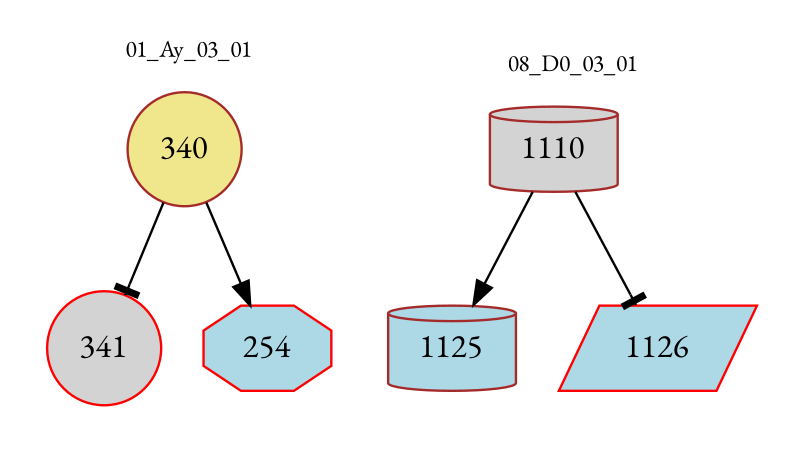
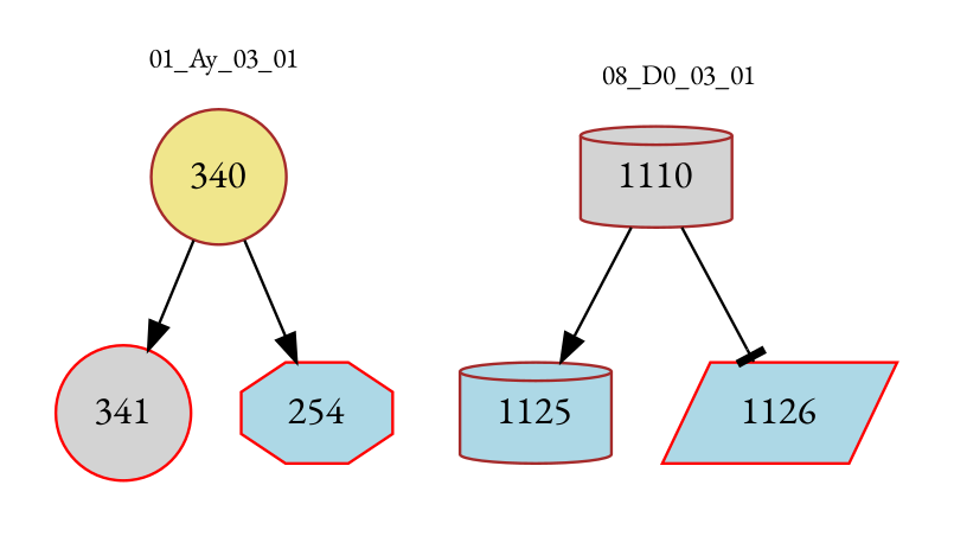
  digraph {
    fontname="EB Garamond"
    node [color=brown fillcolor=lightblue fontname="EB Garamond" shape=circle style=filled]
    edge [arrowhead=tee color=black fontname="EB Garamond"]
    n1 [fillcolor=khaki label=340]
    n2 [color=red fillcolor=lightgrey label=341]
    n3 [color=red label=254 shape=octagon]
    n4 [fillcolor=lightgrey label=1110 shape=cylinder]
    n5 [label=1125 shape=cylinder]
    n6 [color=red label=1126 shape=parallelogram]
    subgraph cluster_1 {
      color=white
      fontsize=10
      label="01_Ay_03_01"
      n1
      n2
      n3
    }
    subgraph cluster_2 {
      color=white
      fontsize=10
      label="08_D0_03_01"
      n4
      n5
      n6
    }
-   n1 -> n2
+   n1 -> n2 [arrowhead=normal]
    n1 -> n3 [arrowhead=normal]
    n4 -> n5 [arrowhead=normal]
    n4 -> n6
  }
